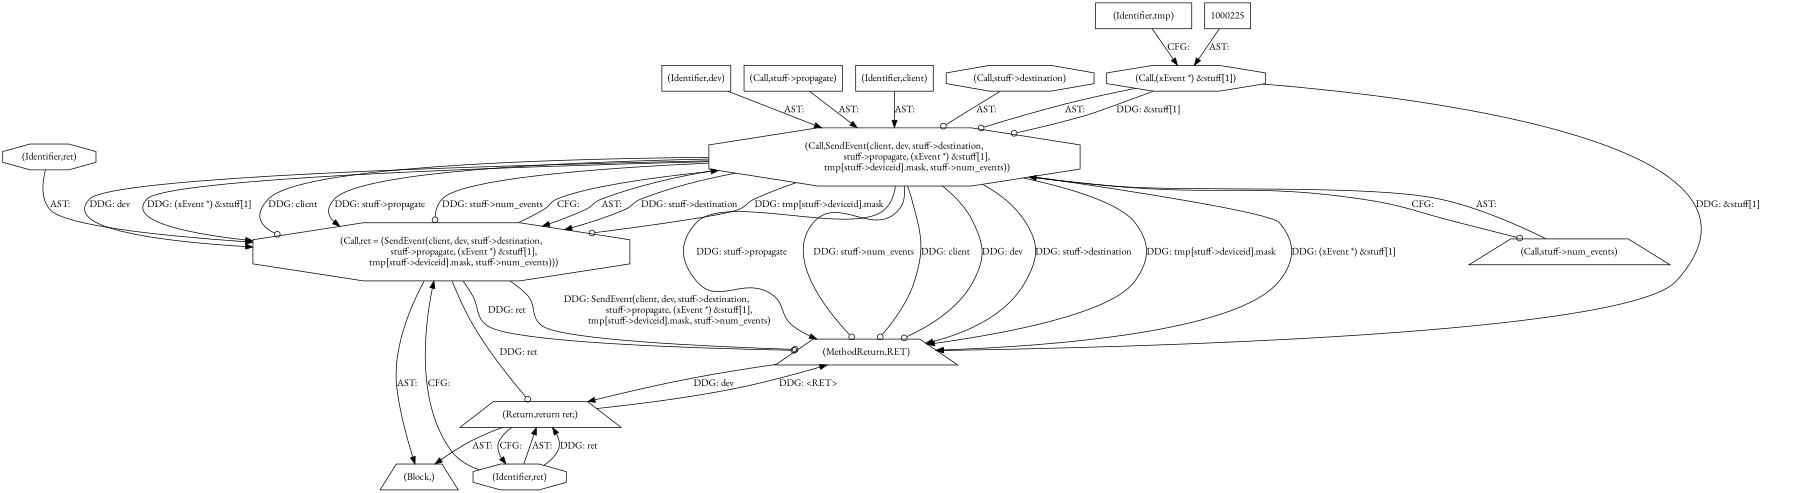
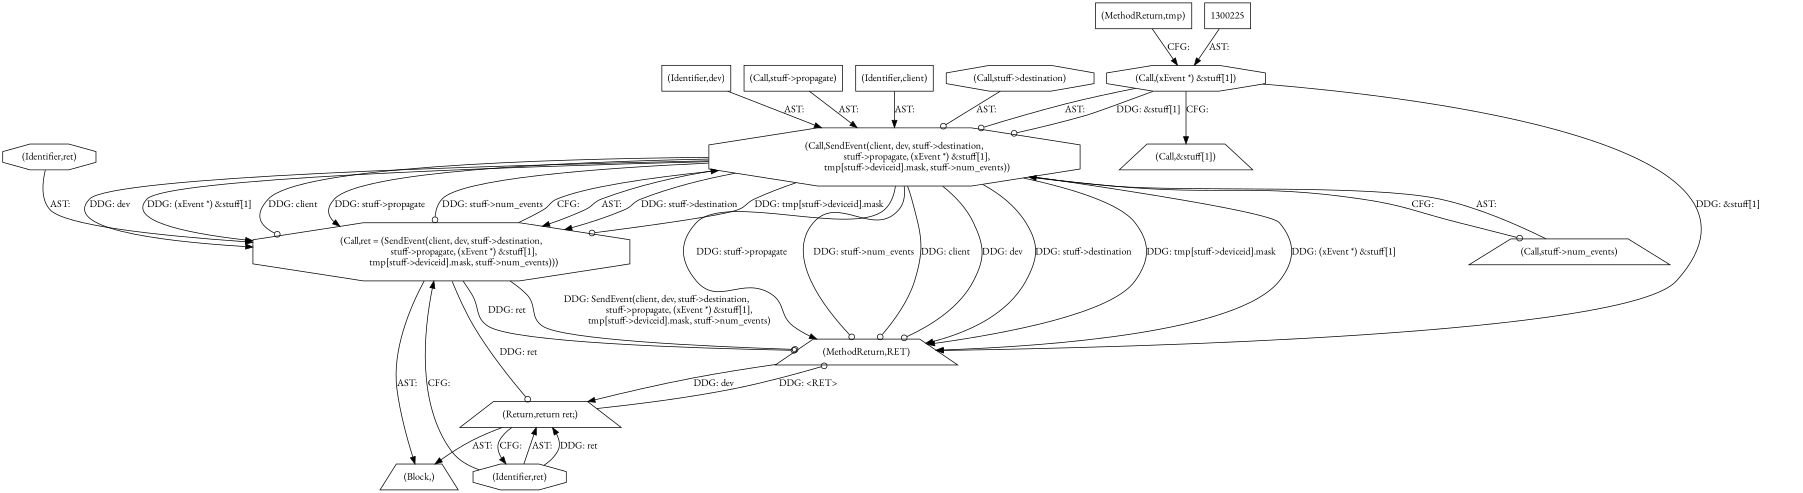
  digraph {
    fontname="EB Garamond"
    node [fontname="EB Garamond" shape=octagon]
    edge [arrowhead=normal fontname="EB Garamond"]
    n1 [label="(Call,SendEvent(client, dev, stuff->destination,\n                     stuff->propagate, (xEvent *) &stuff[1],\n                     tmp[stuff->deviceid].mask, stuff->num_events))"]
    n2 [label="(Call,ret = (SendEvent(client, dev, stuff->destination,\n                     stuff->propagate, (xEvent *) &stuff[1],\n                     tmp[stuff->deviceid].mask, stuff->num_events)))"]
    n3 [label="(Call,stuff->num_events)" shape=trapezium]
    n4 [label="(MethodReturn,RET)" shape=trapezium]
    n5 [label="(Return,return ret;)" shape=trapezium]
    n6 [label="(Block,)" shape=trapezium]
    n7 [label="(Call,(xEvent *) &stuff[1])"]
+   n8 [label="(Call,&stuff[1])" shape=trapezium]
    n9 [label="(Identifier,ret)"]
    n10 [label="(Identifier,dev)" shape=box]
    n11 [label="(Call,stuff->propagate)" shape=box]
    n12 [label="(Identifier,client)" shape=box]
    n13 [label="(Call,stuff->destination)"]
-   n14 [label="(Identifier,tmp)" shape=box]
+   n14 [label="(MethodReturn,tmp)" shape=box]
    n15 [label="(Identifier,ret)"]
-   1000225 [shape=box]
+   1000225 [shape=box label=1300225]
    n1 -> n2 [label="AST: "]
    n1 -> n2 [label="DDG: stuff->destination"]
    n1 -> n2 [arrowhead=odot label="DDG: tmp[stuff->deviceid].mask"]
    n1 -> n2 [label="DDG: dev"]
    n1 -> n2 [label="DDG: (xEvent *) &stuff[1]"]
    n1 -> n2 [arrowhead=odot label="DDG: client"]
    n1 -> n2 [label="DDG: stuff->propagate"]
    n1 -> n2 [arrowhead=odot label="DDG: stuff->num_events"]
    n1 -> n3 [arrowhead=odot label="CFG: "]
    n1 -> n4 [label="DDG: stuff->propagate"]
    n1 -> n4 [arrowhead=odot label="DDG: stuff->num_events"]
    n1 -> n4 [arrowhead=odot label="DDG: client"]
    n1 -> n4 [arrowhead=odot label="DDG: dev"]
    n1 -> n4 [label="DDG: stuff->destination"]
    n1 -> n4 [label="DDG: tmp[stuff->deviceid].mask"]
    n1 -> n4 [label="DDG: (xEvent *) &stuff[1]"]
    n2 -> n1 [label="CFG: "]
    n2 -> n4 [arrowhead=odot label="DDG: ret"]
    n2 -> n4 [arrowhead=odot label="DDG: SendEvent(client, dev, stuff->destination,\n                     stuff->propagate, (xEvent *) &stuff[1],\n                     tmp[stuff->deviceid].mask, stuff->num_events)"]
    n2 -> n5 [arrowhead=odot label="DDG: ret"]
    n2 -> n6 [label="AST: "]
    n3 -> n1 [label="AST: "]
    n4 -> n5 [label="DDG: dev"]
-   n5 -> n4 [label="DDG: <RET>"]
+   n5 -> n4 [arrowhead=odot label="DDG: <RET>"]
    n5 -> n6 [label="AST: "]
    n5 -> n9 [label="CFG: "]
    n7 -> n1 [arrowhead=odot label="AST: "]
    n7 -> n1 [arrowhead=odot label="DDG: &stuff[1]"]
    n7 -> n4 [label="DDG: &stuff[1]"]
+   n7 -> n8 [label="CFG: "]
    n9 -> n2 [label="CFG: "]
    n9 -> n5 [label="AST: "]
    n9 -> n5 [label="DDG: ret"]
    n10 -> n1 [label="AST: "]
    n11 -> n1 [label="AST: "]
    n12 -> n1 [label="AST: "]
    n13 -> n1 [arrowhead=odot label="AST: "]
    n14 -> n7 [label="CFG: "]
    n15 -> n2 [label="AST: "]
    1000225 -> n7 [label="AST: "]
  }
